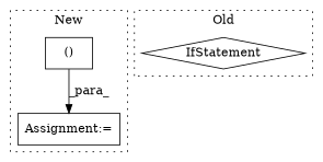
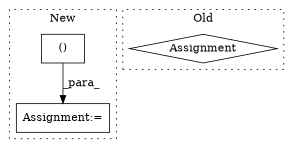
  digraph {
    node [shape=box]
    n1 [a=106 l=77 label="()" s=5776]
    n2 [a=7 l=1 label="Assignment:=" s=5869]
-   n3 [a=25 l=47 label=IfStatement s=5884 shape=diamond]
+   n3 [a=25 l=47 label=Assignment s=5884 shape=diamond]
    subgraph cluster_1 {
      label=New
      style=dotted
      n1
      n2
    }
    subgraph cluster_2 {
      label=Old
      style=dotted
      n3
    }
    n1 -> n2 [label=_para_]
  }
